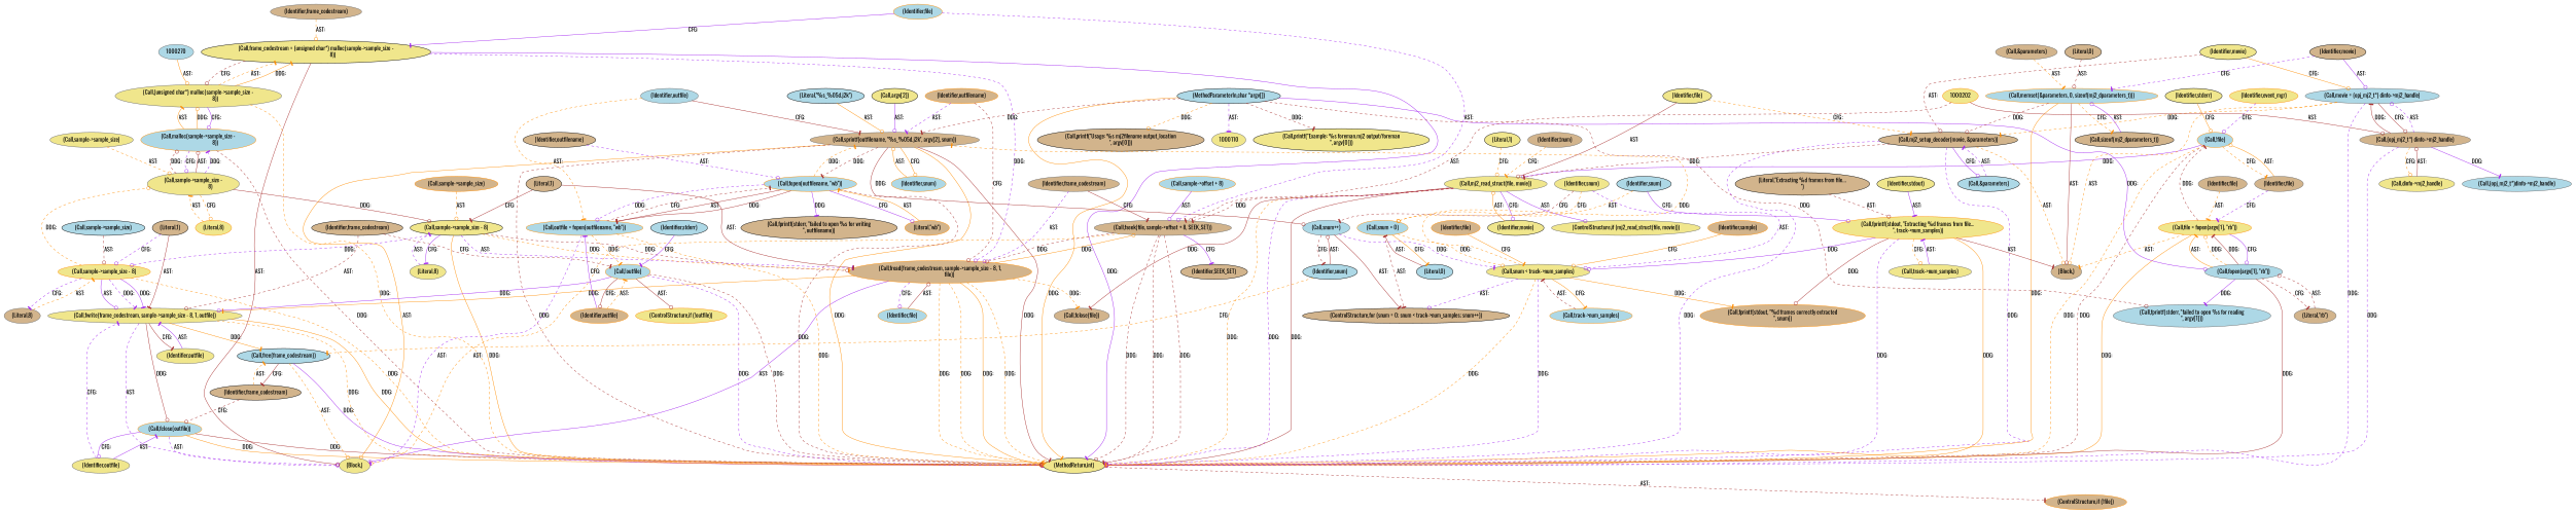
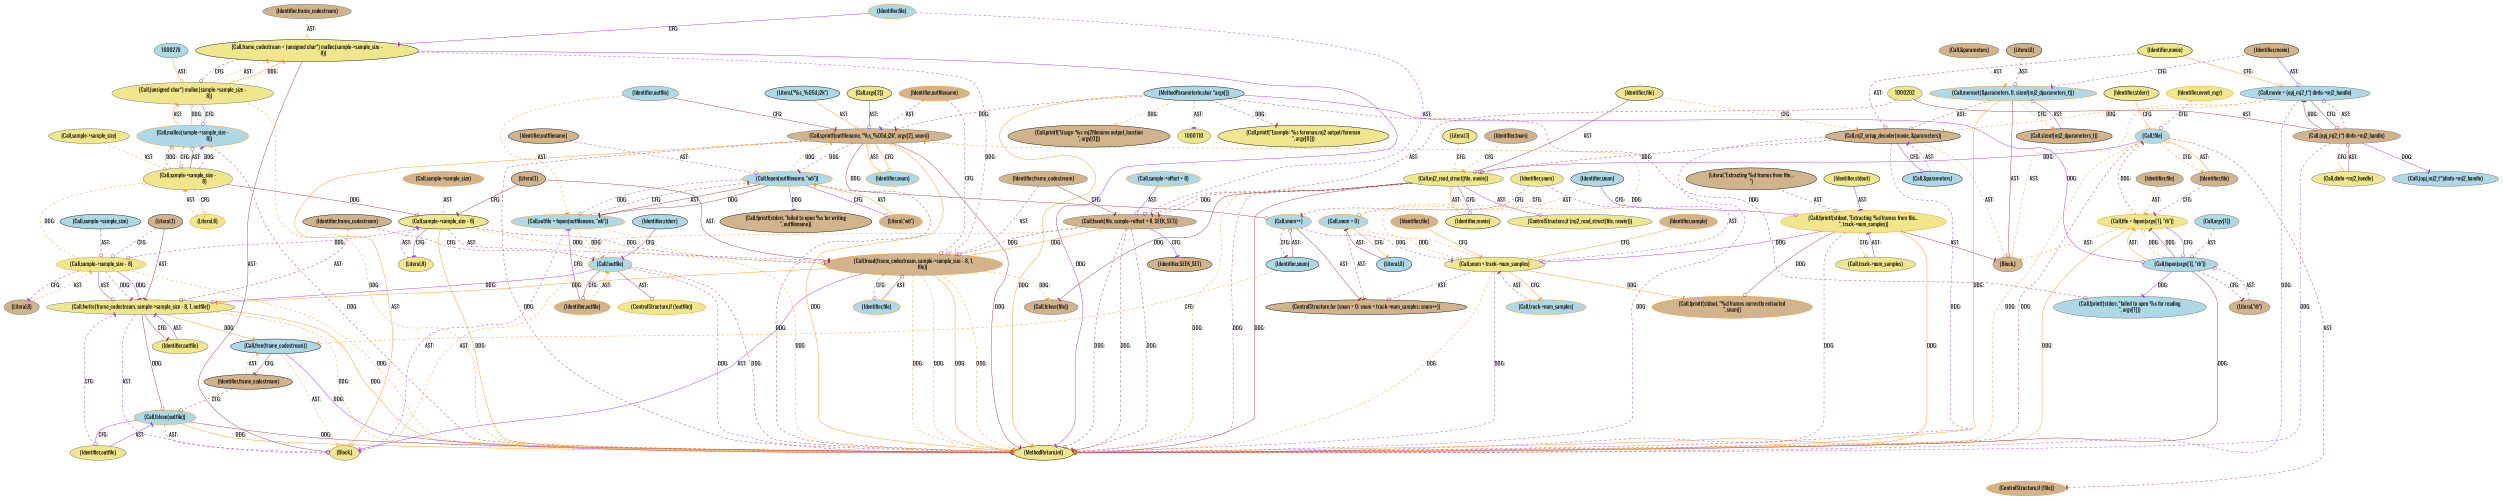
  digraph {
    fontname=Oswald
    node [color=gray40 fillcolor=tan fontname=Oswald style=filled]
    edge [arrowhead=odot color=darkorange fontname=Oswald style=dashed]
    n1 [fillcolor=khaki label="(Call,fwrite(frame_codestream, sample->sample_size - 8, 1, outfile))"]
    n2 [color=darkorange fillcolor=lightblue label="(Call,fclose(outfile))"]
    n3 [color=black fillcolor=lightblue label="(Call,free(frame_codestream))"]
    n4 [fillcolor=khaki label="(Block,)"]
    n5 [color=black fillcolor=khaki label="(MethodReturn,int)"]
    n6 [fillcolor=khaki label="(Identifier,outfile)"]
    n7 [fillcolor=khaki label="(Identifier,outfile)"]
    n8 [color=black label="(Identifier,frame_codestream)"]
    n9 [color=darkorange label="(Call,fread(frame_codestream, sample->sample_size - 8, 1,\n               file))"]
    n10 [label="(Call,fseek(file, sample->offset + 8, SEEK_SET))"]
    n11 [color=darkorange fillcolor=lightblue label="(Identifier,file)"]
    n12 [label="(Call,fclose(file))"]
    n13 [color=black label="(Identifier,SEEK_SET)"]
    n14 [color=black fillcolor=khaki label="(Call,frame_codestream = (unsigned char*) malloc(sample->sample_size -\n                           8))"]
    n15 [fillcolor=khaki label="(Call,(unsigned char*) malloc(sample->sample_size -\n                           8))"]
    n16 [color=darkorange fillcolor=lightblue label="(Call,malloc(sample->sample_size -\n                           8))"]
    n17 [fillcolor=khaki label="(Call,sample->sample_size -\n                           8)"]
    n18 [color=black fillcolor=khaki label="(Call,sample->sample_size - 8)"]
    n19 [color=darkorange fillcolor=khaki label="(Literal,8)"]
    n20 [color=darkorange fillcolor=khaki label="(Call,sample->sample_size - 8)"]
    n21 [fillcolor=khaki label="(Literal,8)"]
    n22 [label="(Literal,8)"]
    n23 [fillcolor=khaki label="(Call,mj2_read_struct(file, movie))"]
    n24 [color=black fillcolor=khaki label="(Identifier,movie)"]
    n25 [fillcolor=khaki label="(ControlStructure,if (mj2_read_struct(file, movie)))"]
    n26 [color=darkorange fillcolor=lightblue label="(Call,!file)"]
    n27 [color=darkorange label="(ControlStructure,if (!file))"]
    n28 [label="(Identifier,file)"]
    n29 [color=darkorange fillcolor=khaki label="(Call,file = fopen(argv[1], \"rb\"))"]
    n30 [fillcolor=lightblue label="(Call,fopen(argv[1], \"rb\"))"]
    n31 [label="(Block,)"]
    n32 [label="(Literal,\"rb\")"]
    n33 [fillcolor=lightblue label="(Call,fprintf(stderr, \"failed to open %s for reading\n\", argv[1]))"]
    n34 [color=black fillcolor=lightblue label="(MethodParameterIn,char *argv[])"]
    n35 [label="(Call,sprintf(outfilename, \"%s_%05d.j2k\", argv[2], snum))"]
    n36 [color=black fillcolor=khaki label="(Call,printf(\"Example: %s foreman.mj2 output/foreman\n\", argv[0]))"]
    n37 [color=black label="(Call,printf(\"Usage: %s mj2filename output_location\n\", argv[0]))"]
    1000110 [fillcolor=khaki]
    n39 [color=darkorange fillcolor=lightblue label="(Call,fopen(outfilename, \"wb\"))"]
-   n40 [fillcolor=lightblue label="(Call,snum++)"]
+   n40 [color=darkorange fillcolor=lightblue label="(Call,snum++)"]
    n41 [color=darkorange fillcolor=lightblue label="(Identifier,snum)"]
    n42 [color=black label="(Call,mj2_setup_decoder(movie, &parameters))"]
    n43 [color=black fillcolor=lightblue label="(Call,&parameters)"]
    n44 [fillcolor=lightblue label="(Call,movie = (opj_mj2_t*) dinfo->mj2_handle)"]
    n45 [label="(Call,(opj_mj2_t*) dinfo->mj2_handle)"]
    n46 [fillcolor=lightblue label="(Call,(opj_mj2_t*)dinfo->mj2_handle)"]
    n47 [fillcolor=khaki label="(Call,dinfo->mj2_handle)"]
    n48 [color=darkorange fillcolor=lightblue label="(Call,memset(&parameters, 0, sizeof(mj2_dparameters_t)))"]
    n49 [color=black label="(Call,sizeof(mj2_dparameters_t))"]
    n50 [color=darkorange fillcolor=lightblue label="(Call,!outfile)"]
    n51 [color=darkorange fillcolor=khaki label="(ControlStructure,if (!outfile))"]
    n52 [color=darkorange label="(Identifier,outfile)"]
    n53 [color=darkorange fillcolor=lightblue label="(Call,outfile = fopen(outfilename, \"wb\"))"]
    n54 [color=darkorange label="(Literal,\"wb\")"]
    n55 [color=black label="(Call,fprintf(stderr, \"failed to open %s for writing\n\", outfilename))"]
    n56 [fillcolor=khaki label="(Call,snum < track->num_samples)"]
    n57 [color=black label="(ControlStructure,for (snum = 0; snum < track->num_samples; snum++))"]
    n58 [color=black fillcolor=lightblue label="(Identifier,snum)"]
    n59 [color=darkorange label="(Call,fprintf(stdout, \"%d frames correctly extracted\n\", snum))"]
    n60 [color=darkorange fillcolor=lightblue label="(Call,track->num_samples)"]
    n61 [color=darkorange fillcolor=lightblue label="(Call,snum = 0)"]
    n62 [color=black fillcolor=lightblue label="(Literal,0)"]
    n63 [color=darkorange fillcolor=khaki label="(Call,fprintf(stdout, \"Extracting %d frames from file...\n\", track->num_samples))"]
    n64 [fillcolor=khaki label="(Call,track->num_samples)"]
    n65 [color=black fillcolor=lightblue label="(Literal,\"%s_%05d.j2k\")"]
    n66 [color=black fillcolor=khaki label="(Call,argv[2])"]
    n67 [label="(Call,&parameters)"]
    n68 [color=black label="(Literal,1)"]
+   n69 [fillcolor=lightblue label="(Call,argv[1])"]
    n70 [color=black label="(Identifier,outfilename)"]
    n71 [label="(Identifier,file)"]
    n72 [color=black fillcolor=lightblue label="(Call,sample->sample_size)"]
    n73 [color=darkorange fillcolor=lightblue label="(Identifier,file)"]
    n74 [color=black fillcolor=lightblue label="(Identifier,stderr)"]
    n75 [color=black fillcolor=khaki label="(Literal,1)"]
    n76 [color=black fillcolor=khaki label="(Identifier,movie)"]
    n77 [color=darkorange label="(Identifier,outfilename)"]
    n78 [color=black fillcolor=khaki label="(Identifier,stdout)"]
    n79 [color=black label="(Literal,\"Extracting %d frames from file...\n\")"]
    n80 [color=black fillcolor=lightblue label="(Identifier,snum)"]
    n81 [color=black fillcolor=khaki label="(Identifier,file)"]
    n82 [color=black label="(Literal,0)"]
    n83 [fillcolor=lightblue label="(Identifier,outfile)"]
    n84 [label="(Identifier,tnum)"]
    n85 [color=darkorange fillcolor=lightblue label="(Call,sample->offset + 8)"]
    n86 [color=darkorange label="(Identifier,file)"]
    n87 [color=darkorange label="(Identifier,sample)"]
    n88 [color=darkorange label="(Call,sample->sample_size)"]
    n89 [label="(Identifier,frame_codestream)"]
    n90 [color=darkorange fillcolor=khaki label="(Identifier,event_mgr)"]
    n91 [fillcolor=khaki label="(Call,sample->sample_size)"]
    n92 [color=black fillcolor=khaki label="(Identifier,stderr)"]
    n93 [label="(Identifier,frame_codestream)"]
    n94 [color=black label="(Identifier,movie)"]
    n95 [color=black label="(Identifier,frame_codestream)"]
    n96 [color=black label="(Literal,1)"]
    n97 [fillcolor=khaki label="(Identifier,snum)"]
    1000270 [fillcolor=lightblue]
-   1000202 [color=darkorange fillcolor=khaki]
+   1000202 [fillcolor=khaki]
    n1 -> n2 [color=brown label="DDG: " style=solid]
    n1 -> n3 [arrowhead=tee label="DDG: " style=solid]
    n1 -> n4 [color=purple label="AST: "]
    n1 -> n5 [label="DDG: "]
    n1 -> n5 [arrowhead=tee label="DDG: " style=solid]
    n1 -> n6 [arrowhead=tee color=brown label="CFG: " style=solid]
    n2 -> n4 [color=purple label="AST: "]
    n2 -> n5 [arrowhead=tee label="DDG: " style=solid]
    n2 -> n5 [color=brown label="DDG: " style=solid]
    n2 -> n7 [color=purple label="CFG: " style=solid]
    n3 -> n4 [label="AST: "]
    n3 -> n5 [color=purple label="DDG: " style=solid]
    n3 -> n8 [arrowhead=tee color=brown label="CFG: " style=solid]
    n6 -> n1 [arrowhead=tee color=purple label="AST: " style=solid]
    n7 -> n1 [arrowhead=tee color=purple label="CFG: "]
    n7 -> n2 [arrowhead=tee color=purple label="AST: " style=solid]
    n8 -> n2 [color=brown label="CFG: "]
    n8 -> n3 [arrowhead=tee label="AST: "]
    n9 -> n1 [arrowhead=tee label="DDG: " style=solid]
    n9 -> n4 [color=purple label="AST: " style=solid]
    n9 -> n5 [label="DDG: "]
    n9 -> n5 [label="DDG: " style=solid]
    n9 -> n5 [label="DDG: "]
    n9 -> n5 [label="DDG: "]
    n9 -> n10 [label="DDG: " style=solid]
    n9 -> n11 [color=purple label="CFG: "]
    n9 -> n12 [arrowhead=tee label="DDG: "]
    n10 -> n4 [label="AST: "]
    n10 -> n5 [color=brown label="DDG: "]
    n10 -> n5 [arrowhead=tee color=brown label="DDG: "]
    n10 -> n5 [color=brown label="DDG: "]
    n10 -> n9 [color=brown label="DDG: "]
    n10 -> n13 [arrowhead=tee color=purple label="CFG: " style=solid]
    n11 -> n9 [color=brown label="AST: " style=solid]
    n14 -> n4 [color=brown label="AST: " style=solid]
    n14 -> n5 [arrowhead=tee color=purple label="DDG: " style=solid]
    n14 -> n9 [color=purple label="DDG: "]
    n14 -> n15 [color=brown label="CFG: "]
    n15 -> n5 [label="DDG: "]
    n15 -> n14 [arrowhead=tee label="AST: "]
    n15 -> n14 [arrowhead=tee label="DDG: " style=solid]
    n15 -> n16 [color=purple label="CFG: " style=solid]
    n16 -> n5 [arrowhead=tee color=brown label="DDG: "]
    n16 -> n15 [arrowhead=tee label="AST: " style=solid]
    n16 -> n15 [label="DDG: " style=solid]
    n16 -> n17 [color=purple label="CFG: "]
    n17 -> n16 [color=brown label="AST: " style=solid]
    n17 -> n16 [arrowhead=tee color=purple label="DDG: "]
    n17 -> n16 [color=brown label="DDG: "]
    n17 -> n18 [color=brown label="DDG: " style=solid]
    n17 -> n19 [label="CFG: "]
    n18 -> n5 [label="DDG: " style=solid]
    n18 -> n9 [arrowhead=tee color=purple label="AST: "]
    n18 -> n9 [arrowhead=tee label="DDG: "]
    n18 -> n9 [color=brown label="DDG: "]
    n18 -> n20 [color=purple label="DDG: "]
    n18 -> n21 [arrowhead=tee color=purple label="CFG: " style=solid]
    n19 -> n17 [arrowhead=tee label="AST: "]
    n20 -> n1 [color=purple label="AST: " style=solid]
    n20 -> n1 [arrowhead=tee color=purple label="DDG: "]
    n20 -> n1 [arrowhead=tee color=purple label="DDG: " style=solid]
    n20 -> n5 [arrowhead=tee label="DDG: "]
    n20 -> n17 [label="DDG: "]
    n20 -> n22 [arrowhead=tee color=purple label="CFG: "]
    n21 -> n18 [arrowhead=tee color=purple label="AST: "]
    n22 -> n20 [arrowhead=tee label="AST: "]
    n23 -> n5 [label="DDG: "]
    n23 -> n5 [arrowhead=tee color=purple label="DDG: "]
    n23 -> n5 [color=brown label="DDG: " style=solid]
    n23 -> n10 [arrowhead=tee color=brown label="DDG: "]
    n23 -> n12 [arrowhead=tee color=brown label="DDG: " style=solid]
    n23 -> n24 [color=purple label="CFG: " style=solid]
    n23 -> n25 [color=purple label="AST: " style=solid]
    n24 -> n23 [label="AST: " style=solid]
    n26 -> n5 [color=brown label="DDG: "]
    n26 -> n5 [label="DDG: "]
    n26 -> n23 [color=purple label="DDG: " style=solid]
-   n5 -> n27 [arrowhead=tee color=brown label="AST: "]
+   n26 -> n27 [arrowhead=tee color=brown label="AST: "]
    n26 -> n28 [arrowhead=tee label="CFG: "]
    n28 -> n26 [label="AST: " style=solid]
    n28 -> n29 [arrowhead=tee color=purple label="CFG: "]
    n29 -> n5 [label="DDG: " style=solid]
    n29 -> n26 [arrowhead=tee color=brown label="DDG: "]
    n29 -> n30 [color=purple label="CFG: " style=solid]
    n29 -> n31 [arrowhead=tee label="AST: "]
    n30 -> n5 [color=brown label="DDG: " style=solid]
    n30 -> n29 [arrowhead=tee label="AST: " style=solid]
    n30 -> n29 [label="DDG: "]
    n30 -> n29 [arrowhead=tee color=brown label="DDG: " style=solid]
    n30 -> n32 [arrowhead=tee color=brown label="CFG: "]
    n30 -> n33 [arrowhead=tee color=purple label="DDG: " style=solid]
    n32 -> n30 [color=brown label="AST: "]
    n34 -> n5 [arrowhead=tee label="DDG: " style=solid]
    n34 -> n30 [color=purple label="DDG: " style=solid]
    n34 -> n33 [color=brown label="DDG: "]
    n34 -> n35 [arrowhead=tee color=brown label="DDG: "]
    n34 -> n36 [arrowhead=tee color=brown label="DDG: "]
    n34 -> n37 [label="DDG: "]
    n34 -> 1000110 [arrowhead=tee color=purple label="AST: "]
    n35 -> n4 [label="AST: " style=solid]
    n35 -> n5 [label="DDG: " style=solid]
    n35 -> n5 [arrowhead=tee color=brown label="DDG: " style=solid]
    n35 -> n5 [arrowhead=tee color=brown label="DDG: "]
    n35 -> n39 [arrowhead=tee color=brown label="DDG: "]
    n35 -> n40 [color=brown label="DDG: " style=solid]
    n35 -> n41 [label="CFG: " style=solid]
    n39 -> n5 [color=brown label="DDG: "]
    n39 -> n35 [arrowhead=tee label="DDG: "]
    n39 -> n53 [arrowhead=tee color=brown label="AST: " style=solid]
    n39 -> n53 [arrowhead=tee color=brown label="DDG: " style=solid]
    n39 -> n53 [color=purple label="DDG: "]
    n39 -> n54 [color=purple label="CFG: " style=solid]
    n39 -> n55 [arrowhead=tee color=purple label="DDG: " style=solid]
    n40 -> n56 [arrowhead=tee color=purple label="DDG: "]
    n40 -> n57 [arrowhead=tee color=brown label="AST: " style=solid]
    n40 -> n58 [arrowhead=tee color=brown label="CFG: "]
    n41 -> n35 [label="AST: " style=solid]
    n42 -> n5 [color=purple label="DDG: "]
    n42 -> n5 [color=purple label="DDG: "]
-   n42 -> n23 [arrowhead=tee color=brown label="DDG: "]
+   n42 -> n23 [color=brown label="DDG: "]
    n42 -> n31 [label="AST: "]
    n42 -> n43 [color=purple label="CFG: " style=solid]
    n43 -> n42 [arrowhead=tee color=purple label="AST: "]
    n44 -> n5 [arrowhead=tee color=purple label="DDG: "]
    n44 -> n31 [label="AST: "]
    n44 -> n42 [arrowhead=tee label="DDG: "]
    n44 -> n45 [color=brown label="CFG: " style=solid]
    n45 -> n5 [color=purple label="DDG: "]
    n45 -> n44 [color=purple label="AST: "]
    n45 -> n44 [arrowhead=tee color=brown label="DDG: " style=solid]
    n45 -> n46 [arrowhead=tee color=purple label="DDG: " style=solid]
    n45 -> n47 [label="CFG: "]
    n47 -> n45 [color=brown label="AST: " style=solid]
    n48 -> n5 [label="DDG: " style=solid]
    n48 -> n31 [color=brown label="AST: " style=solid]
-   n48 -> n42 [color=brown label="DDG: "]
+   n48 -> n42 [color=brown label="AST: "]
    n48 -> n49 [arrowhead=tee label="CFG: "]
    n49 -> n48 [color=purple label="AST: " style=solid]
    n50 -> n1 [color=purple label="DDG: " style=solid]
    n50 -> n5 [arrowhead=tee color=purple label="DDG: "]
    n50 -> n5 [color=brown label="DDG: "]
    n50 -> n51 [color=brown label="AST: " style=solid]
    n50 -> n52 [color=brown label="CFG: " style=solid]
    n52 -> n50 [arrowhead=tee label="AST: "]
    n52 -> n53 [arrowhead=tee color=purple label="CFG: " style=solid]
    n53 -> n4 [arrowhead=tee color=purple label="AST: "]
    n53 -> n5 [arrowhead=tee label="DDG: "]
    n53 -> n39 [arrowhead=tee color=brown label="CFG: "]
    n53 -> n50 [arrowhead=tee label="DDG: "]
    n54 -> n39 [arrowhead=tee label="AST: " style=solid]
    n56 -> n5 [label="DDG: "]
    n56 -> n5 [color=purple label="DDG: "]
    n56 -> n35 [arrowhead=tee label="DDG: "]
    n56 -> n57 [color=purple label="AST: "]
    n56 -> n59 [arrowhead=tee label="DDG: " style=solid]
    n56 -> n60 [arrowhead=tee label="CFG: " style=solid]
    n58 -> n3 [arrowhead=tee label="CFG: "]
    n58 -> n40 [color=brown label="AST: " style=solid]
    n60 -> n56 [arrowhead=tee color=brown label="AST: "]
    n61 -> n56 [label="DDG: "]
    n61 -> n57 [arrowhead=tee color=brown label="AST: "]
    n61 -> n62 [arrowhead=tee label="CFG: " style=solid]
    n62 -> n61 [arrowhead=tee color=brown label="AST: " style=solid]
    n63 -> n5 [color=purple label="DDG: "]
    n63 -> n5 [arrowhead=tee label="DDG: " style=solid]
    n63 -> n31 [arrowhead=tee color=brown label="AST: " style=solid]
    n63 -> n56 [color=purple label="DDG: " style=solid]
    n63 -> n59 [color=brown label="DDG: " style=solid]
    n63 -> n64 [label="CFG: "]
    n64 -> n63 [arrowhead=tee color=purple label="AST: " style=solid]
    n65 -> n35 [label="AST: " style=solid]
    n66 -> n35 [color=purple label="AST: " style=solid]
    n67 -> n48 [arrowhead=tee label="AST: "]
    n68 -> n1 [arrowhead=tee color=brown label="AST: " style=solid]
    n68 -> n20 [color=purple label="CFG: "]
+   n69 -> n30 [color=brown label="AST: "]
    n70 -> n39 [color=purple label="AST: "]
    n71 -> n29 [arrowhead=tee label="AST: "]
    n72 -> n20 [color=brown label="AST: "]
    n73 -> n10 [color=purple label="AST: "]
    n73 -> n14 [arrowhead=tee color=purple label="CFG: " style=solid]
    n74 -> n50 [arrowhead=tee color=purple label="CFG: " style=solid]
    n75 -> n23 [label="CFG: "]
    n76 -> n42 [color=brown label="AST: "]
    n76 -> n44 [label="CFG: " style=solid]
    n77 -> n9 [color=brown label="CFG: "]
    n77 -> n35 [arrowhead=tee color=purple label="AST: "]
    n78 -> n63 [arrowhead=tee color=purple label="AST: " style=solid]
    n79 -> n63 [color=brown label="AST: "]
    n80 -> n61 [label="AST: "]
    n80 -> n63 [color=purple label="CFG: " style=solid]
    n81 -> n23 [color=brown label="AST: " style=solid]
    n81 -> n42 [arrowhead=tee label="CFG: "]
    n82 -> n48 [color=brown label="AST: "]
    n83 -> n35 [arrowhead=tee color=brown label="CFG: " style=solid]
    n83 -> n53 [arrowhead=tee label="AST: "]
    n84 -> n23 [arrowhead=tee label="CFG: "]
    n85 -> n10 [color=purple label="AST: " style=solid]
    n86 -> n56 [arrowhead=tee label="CFG: " style=solid]
    n87 -> n56 [label="CFG: " style=solid]
    n88 -> n18 [label="AST: "]
    n89 -> n14 [label="AST: "]
    n90 -> n26 [color=purple label="CFG: "]
    n91 -> n17 [label="AST: "]
    n92 -> n26 [label="CFG: " style=solid]
    n93 -> n9 [color=purple label="AST: "]
    n93 -> n10 [arrowhead=tee color=brown label="CFG: " style=solid]
    n94 -> n44 [color=purple label="AST: " style=solid]
    n94 -> n48 [arrowhead=tee color=purple label="CFG: "]
    n95 -> n1 [color=brown label="AST: "]
    n95 -> n50 [arrowhead=tee color=brown label="CFG: "]
    n96 -> n9 [arrowhead=tee color=brown label="AST: " style=solid]
    n96 -> n18 [arrowhead=tee color=brown label="CFG: " style=solid]
    n97 -> n40 [arrowhead=tee color=brown label="CFG: "]
    n97 -> n56 [color=purple label="AST: "]
    n97 -> n61 [label="CFG: "]
    1000270 -> n15 [label="AST: " style=solid]
    1000202 -> n10 [arrowhead=tee color=brown label="AST: "]
    1000202 -> n45 [color=brown label="AST: " style=solid]
  }
